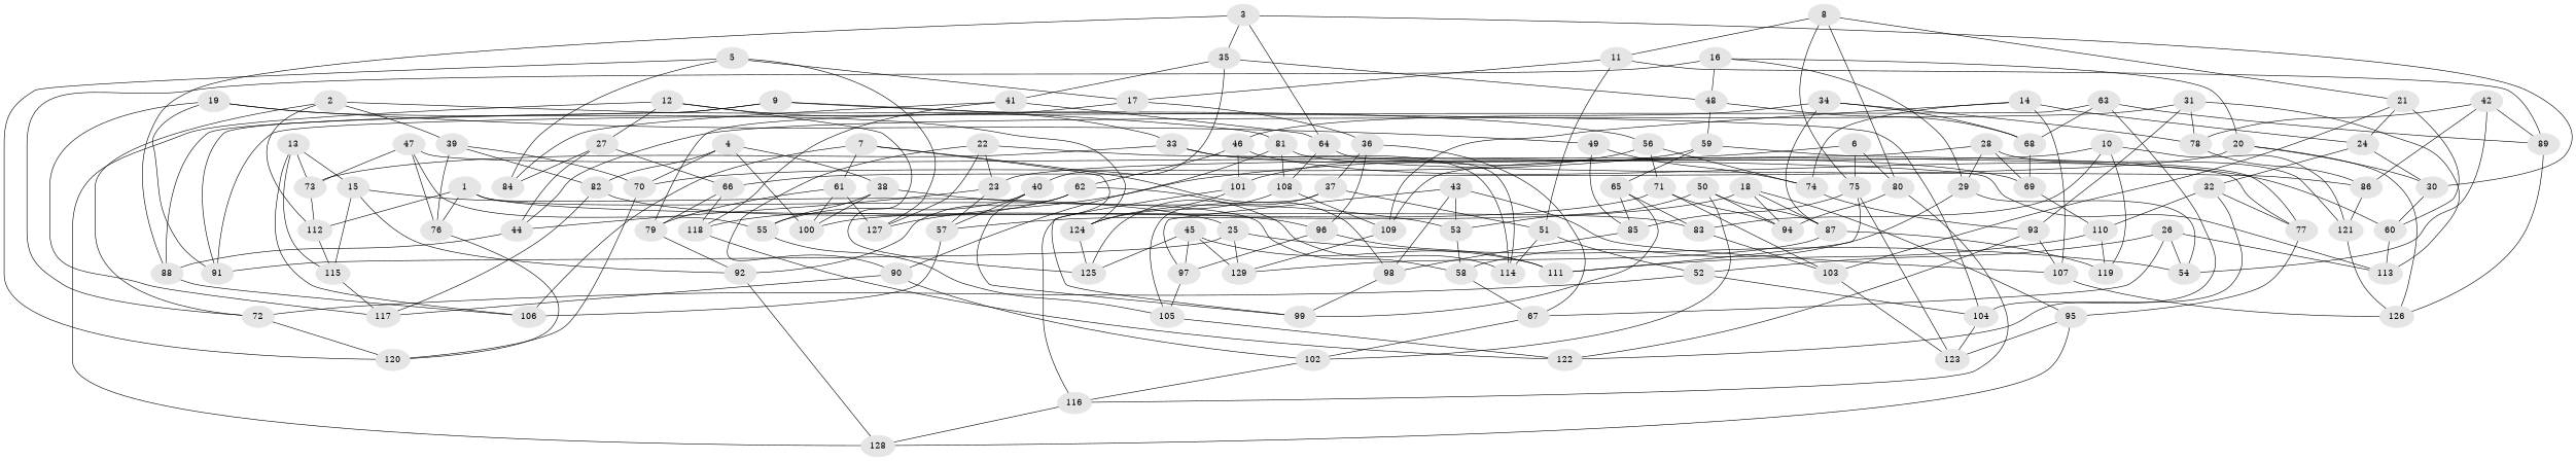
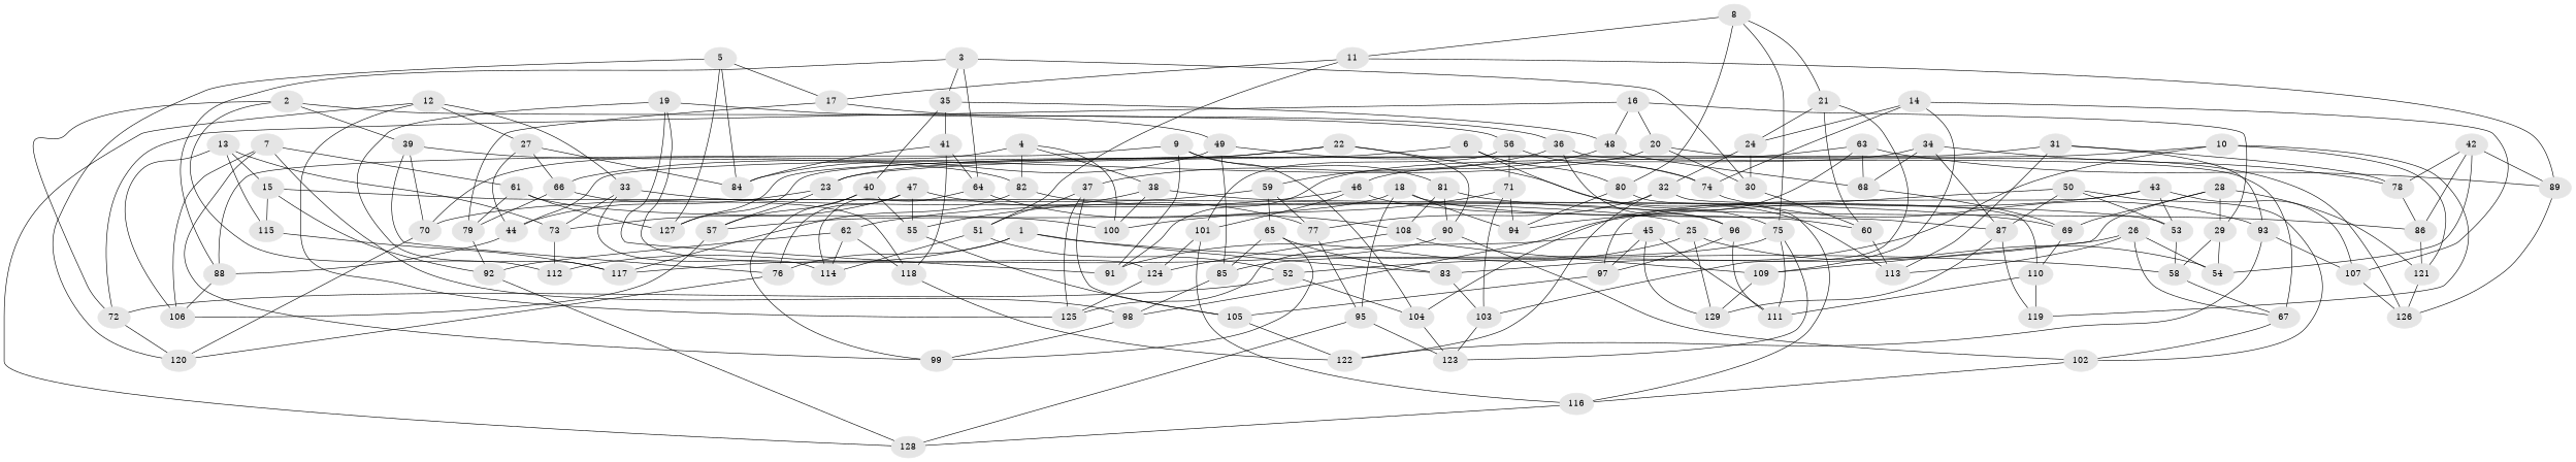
  graph {
    node [color=gray90 style=filled]
    1
    58
    76
    83
    112
    67
    120
    103
    115
    2
    39
    56
    72
    70
    82
    74
    101
    71
    3
    30
    35
    64
    88
    60
    48
    40
    41
    114
    108
    106
    4
    38
    100
    53
    55
    117
    96
    5
    17
    84
    127
    36
    79
    6
    75
    80
    123
    111
    85
    94
    116
    7
    61
    98
    99
    8
    11
    21
    51
    89
    24
    9
    81
    91
    104
    90
    86
    10
    23
    119
    121
    57
    44
    126
    52
    12
    27
    33
    125
    128
    66
    73
    69
    13
    15
    25
    92
    14
    107
    109
    32
    93
    129
    54
    16
    20
    29
    68
    59
    37
    18
    87
    95
    19
    49
    124
    118
    113
    22
    102
    77
    110
    122
    26
    28
    31
    78
    34
    46
    62
    105
    97
    42
    43
    45
    47
    65
    50
    63
    1 -- 58
    1 -- 76
    1 -- 83
    1 -- 112
    58 -- 67
    76 -- 120
    83 -- 103
-   112 -- 115
    67 -- 102
    103 -- 123
    115 -- 117
    2 -- 112
    2 -- 39
    2 -- 56
    2 -- 72
    39 -- 76
    39 -- 70
    39 -- 82
    56 -- 74
    56 -- 101
    56 -- 71
    72 -- 120
    70 -- 120
    82 -- 117
    82 -- 96
    74 -- 93
    101 -- 116
    101 -- 124
    71 -- 103
    71 -- 100
    71 -- 94
    3 -- 30
    3 -- 35
    3 -- 64
    3 -- 88
    30 -- 60
    35 -- 48
    35 -- 40
    35 -- 41
    64 -- 114
    64 -- 108
    88 -- 106
    60 -- 113
    48 -- 68
    48 -- 59
    40 -- 55
    40 -- 99
    40 -- 57
    41 -- 64
    41 -- 84
    41 -- 118
    108 -- 109
    108 -- 124
    4 -- 70
    4 -- 82
    4 -- 38
    4 -- 100
    38 -- 100
    38 -- 53
    38 -- 55
    53 -- 58
    55 -- 105
    96 -- 111
    96 -- 97
    5 -- 120
    5 -- 17
    5 -- 84
    5 -- 127
    17 -- 36
    17 -- 79
    36 -- 67
    36 -- 96
    36 -- 37
    79 -- 92
    6 -- 127
    6 -- 75
    6 -- 80
    75 -- 123
    75 -- 111
    75 -- 85
    80 -- 94
    80 -- 116
    85 -- 98
    116 -- 128
    7 -- 106
    7 -- 61
    7 -- 98
    7 -- 99
    61 -- 100
    61 -- 127
    61 -- 79
    98 -- 99
    8 -- 75
    8 -- 80
    8 -- 11
    8 -- 21
    11 -- 17
    11 -- 51
    11 -- 89
    21 -- 103
    21 -- 60
    21 -- 24
    51 -- 114
    51 -- 52
    89 -- 126
    24 -- 30
    24 -- 32
    9 -- 88
    9 -- 81
    9 -- 91
    9 -- 104
    81 -- 108
    81 -- 90
    81 -- 86
    104 -- 123
    90 -- 117
    90 -- 102
    86 -- 121
    10 -- 83
    10 -- 23
    10 -- 119
    10 -- 121
    23 -- 57
    23 -- 44
    121 -- 126
    57 -- 106
    44 -- 88
    52 -- 72
    52 -- 104
    12 -- 27
    12 -- 33
    12 -- 125
    12 -- 128
    27 -- 84
    27 -- 44
    27 -- 66
    33 -- 114
    33 -- 73
    33 -- 69
    66 -- 79
    66 -- 118
    73 -- 112
    69 -- 110
    13 -- 115
    13 -- 106
    13 -- 73
    13 -- 15
    15 -- 115
    15 -- 25
    15 -- 92
    25 -- 91
    25 -- 129
    25 -- 54
    92 -- 128
    14 -- 74
    14 -- 24
    14 -- 107
    14 -- 109
    107 -- 126
    109 -- 129
    32 -- 77
    32 -- 110
    32 -- 122
    93 -- 107
    93 -- 122
    16 -- 72
    16 -- 48
    16 -- 20
    16 -- 29
    20 -- 30
    20 -- 126
    20 -- 66
    29 -- 58
    29 -- 54
    68 -- 69
    59 -- 70
    59 -- 77
    59 -- 65
    37 -- 51
    37 -- 125
    37 -- 105
    18 -- 94
    18 -- 57
    18 -- 87
    18 -- 95
    87 -- 119
    87 -- 129
    95 -- 123
    95 -- 128
    19 -- 117
    19 -- 91
    19 -- 49
    19 -- 124
    49 -- 74
+   49 -- 84
    49 -- 85
    124 -- 125
    118 -- 122
    22 -- 127
    22 -- 90
    22 -- 23
    22 -- 113
    102 -- 116
    77 -- 95
    110 -- 111
    110 -- 119
    26 -- 67
    26 -- 52
    26 -- 54
    26 -- 113
    28 -- 121
    28 -- 69
    28 -- 109
    28 -- 29
    31 -- 44
    31 -- 93
    31 -- 113
    31 -- 78
    78 -- 86
    34 -- 68
    34 -- 87
    34 -- 78
    34 -- 46
    46 -- 101
    46 -- 60
    46 -- 62
    62 -- 114
    62 -- 92
    62 -- 118
    105 -- 122
    97 -- 105
    42 -- 89
    42 -- 86
    42 -- 54
    42 -- 78
    43 -- 53
    43 -- 98
    43 -- 107
    43 -- 97
    45 -- 111
    45 -- 125
    45 -- 129
    45 -- 97
    47 -- 76
    47 -- 55
    47 -- 73
    47 -- 77
    65 -- 83
    65 -- 85
    65 -- 99
    50 -- 53
    50 -- 94
    50 -- 87
    50 -- 102
    63 -- 89
    63 -- 91
    63 -- 104
    63 -- 68
  }
